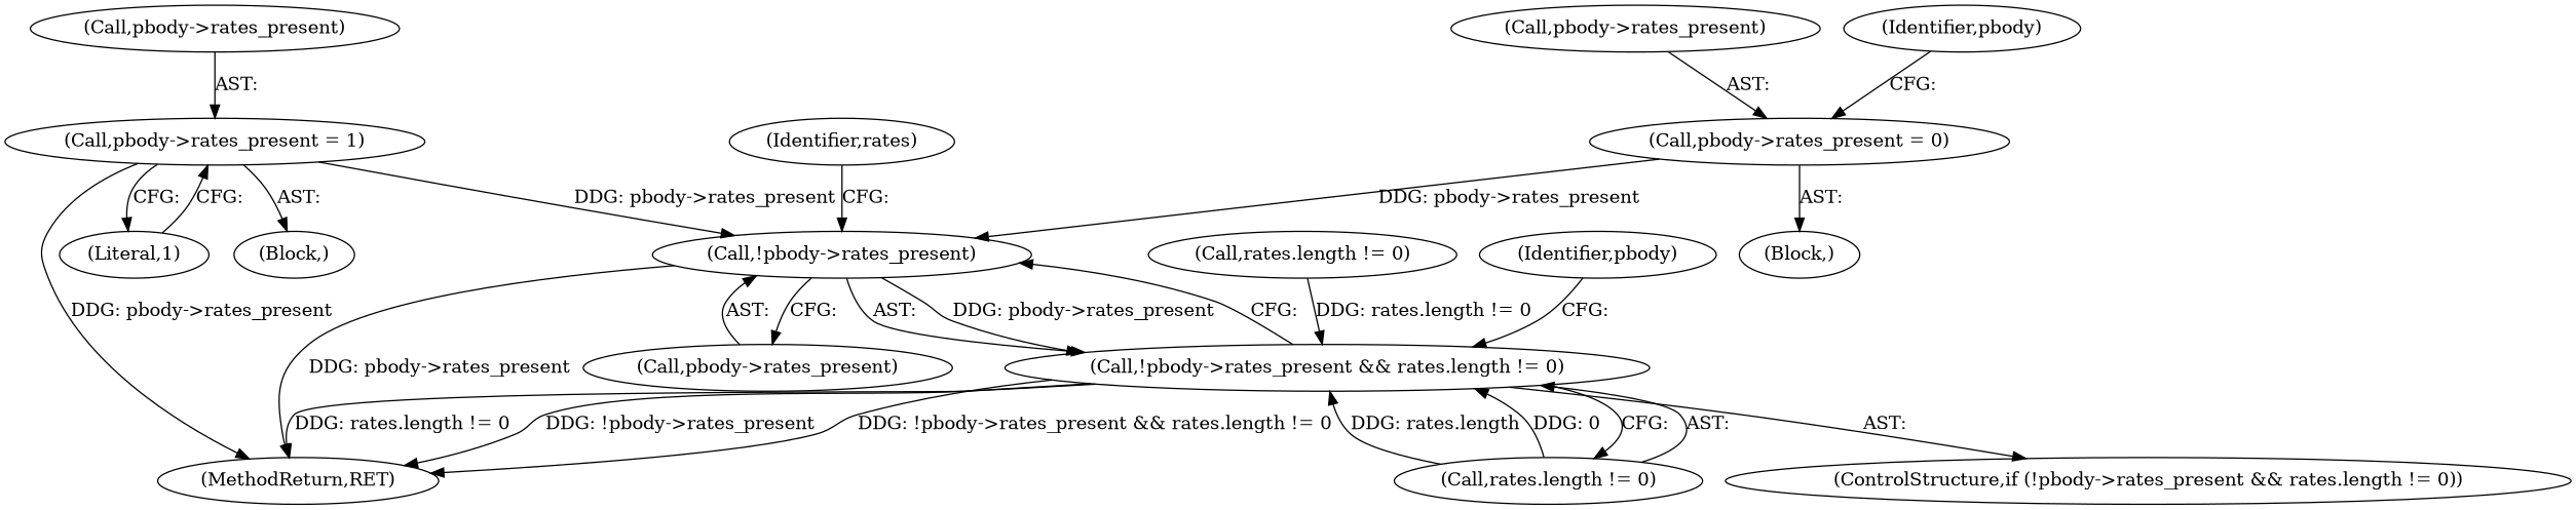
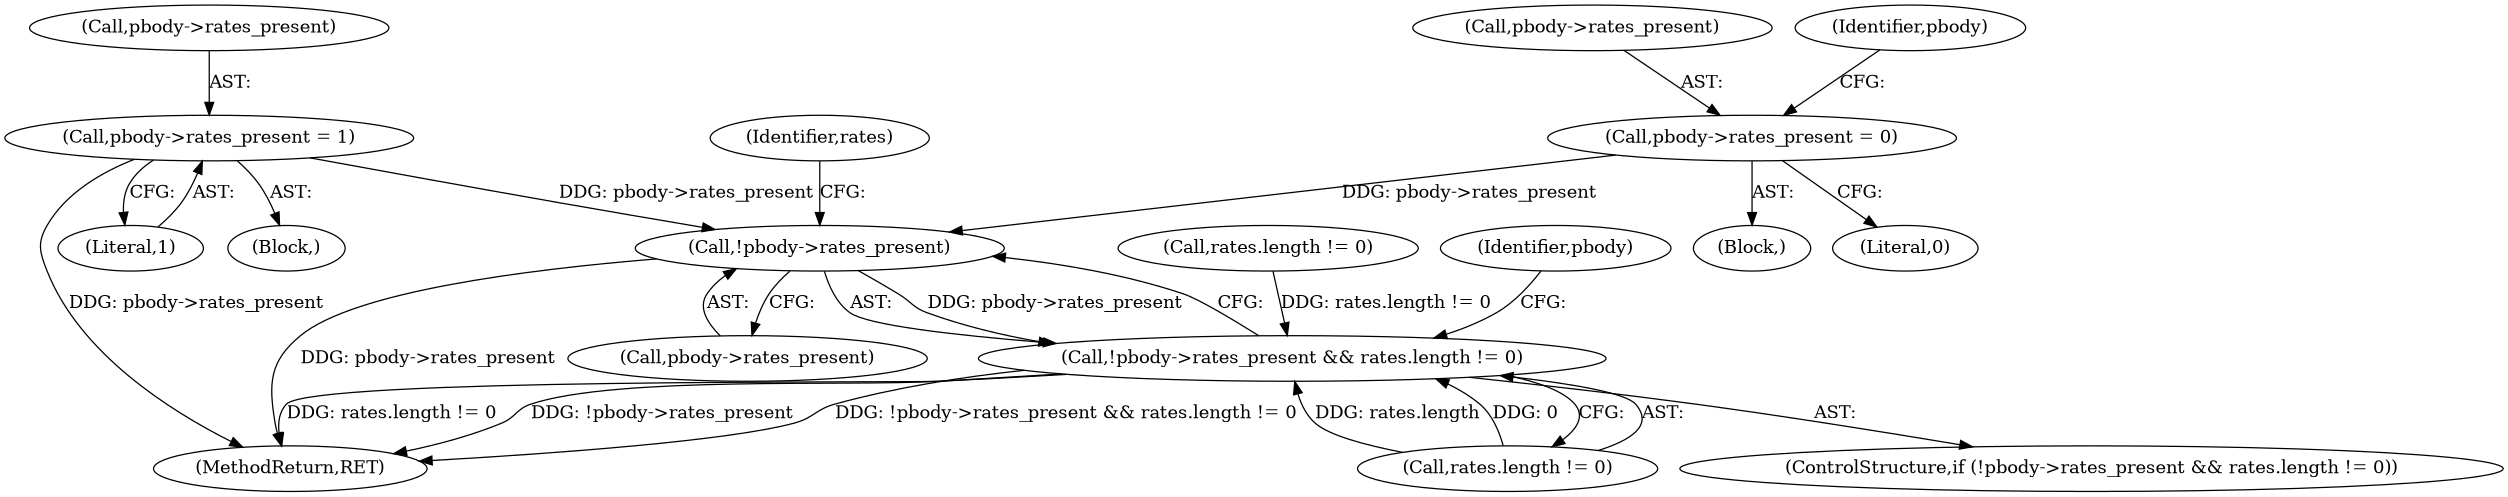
  digraph {
    n1 [label="(Call,!pbody->rates_present)"]
    n2 [label="(Call,!pbody->rates_present && rates.length != 0)"]
    n3 [label="(MethodReturn,RET)"]
    n4 [label="(Call,pbody->rates_present)"]
    n5 [label="(Call,rates.length != 0)"]
    n6 [label="(ControlStructure,if (!pbody->rates_present && rates.length != 0))"]
    n7 [label="(Call,pbody->rates_present = 1)"]
    n8 [label="(Block,)"]
    n9 [label="(Literal,1)"]
    n10 [label="(Call,pbody->rates_present = 0)"]
    n11 [label="(Block,)"]
+   n12 [label="(Literal,0)"]
    n13 [label="(Call,pbody->rates_present)"]
    n14 [label="(Identifier,pbody)"]
    n15 [label="(Identifier,pbody)"]
    n16 [label="(Call,rates.length != 0)"]
    n17 [label="(Call,pbody->rates_present)"]
    n18 [label="(Identifier,rates)"]
    n1 -> n2 [label="AST: "]
    n1 -> n2 [label="DDG: pbody->rates_present"]
    n1 -> n3 [label="DDG: pbody->rates_present"]
    n1 -> n4 [label="CFG: "]
    n2 -> n1 [label="CFG: "]
    n2 -> n3 [label="DDG: !pbody->rates_present"]
    n2 -> n3 [label="DDG: !pbody->rates_present && rates.length != 0"]
    n2 -> n3 [label="DDG: rates.length != 0"]
    n2 -> n5 [label="CFG: "]
    n2 -> n6 [label="AST: "]
    n4 -> n1 [label="AST: "]
    n5 -> n2 [label="AST: "]
    n5 -> n2 [label="DDG: rates.length"]
    n5 -> n2 [label="DDG: 0"]
    n7 -> n1 [label="DDG: pbody->rates_present"]
    n7 -> n3 [label="DDG: pbody->rates_present"]
    n7 -> n8 [label="AST: "]
    n7 -> n9 [label="CFG: "]
-   n9 -> n7 [label="CFG: "]
+   n9 -> n7 [label="AST: "]
    n10 -> n1 [label="DDG: pbody->rates_present"]
    n10 -> n11 [label="AST: "]
+   n10 -> n12 [label="CFG: "]
    n13 -> n7 [label="AST: "]
    n14 -> n10 [label="CFG: "]
    n15 -> n2 [label="CFG: "]
    n16 -> n2 [label="DDG: rates.length != 0"]
    n17 -> n10 [label="AST: "]
    n18 -> n1 [label="CFG: "]
  }
